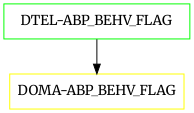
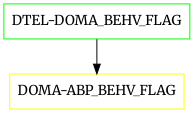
  digraph {
    fontname=Merriweather
    node [shape=box fontname=Merriweather]
-   "DTEL-ABP_BEHV_FLAG" [color=green]
+   "DTEL-ABP_BEHV_FLAG" [color=green label="DTEL-DOMA_BEHV_FLAG"]
    "DOMA-ABP_BEHV_FLAG" [color=yellow]
    "DTEL-ABP_BEHV_FLAG" -> "DOMA-ABP_BEHV_FLAG" [fontname=Merriweather]
  }
